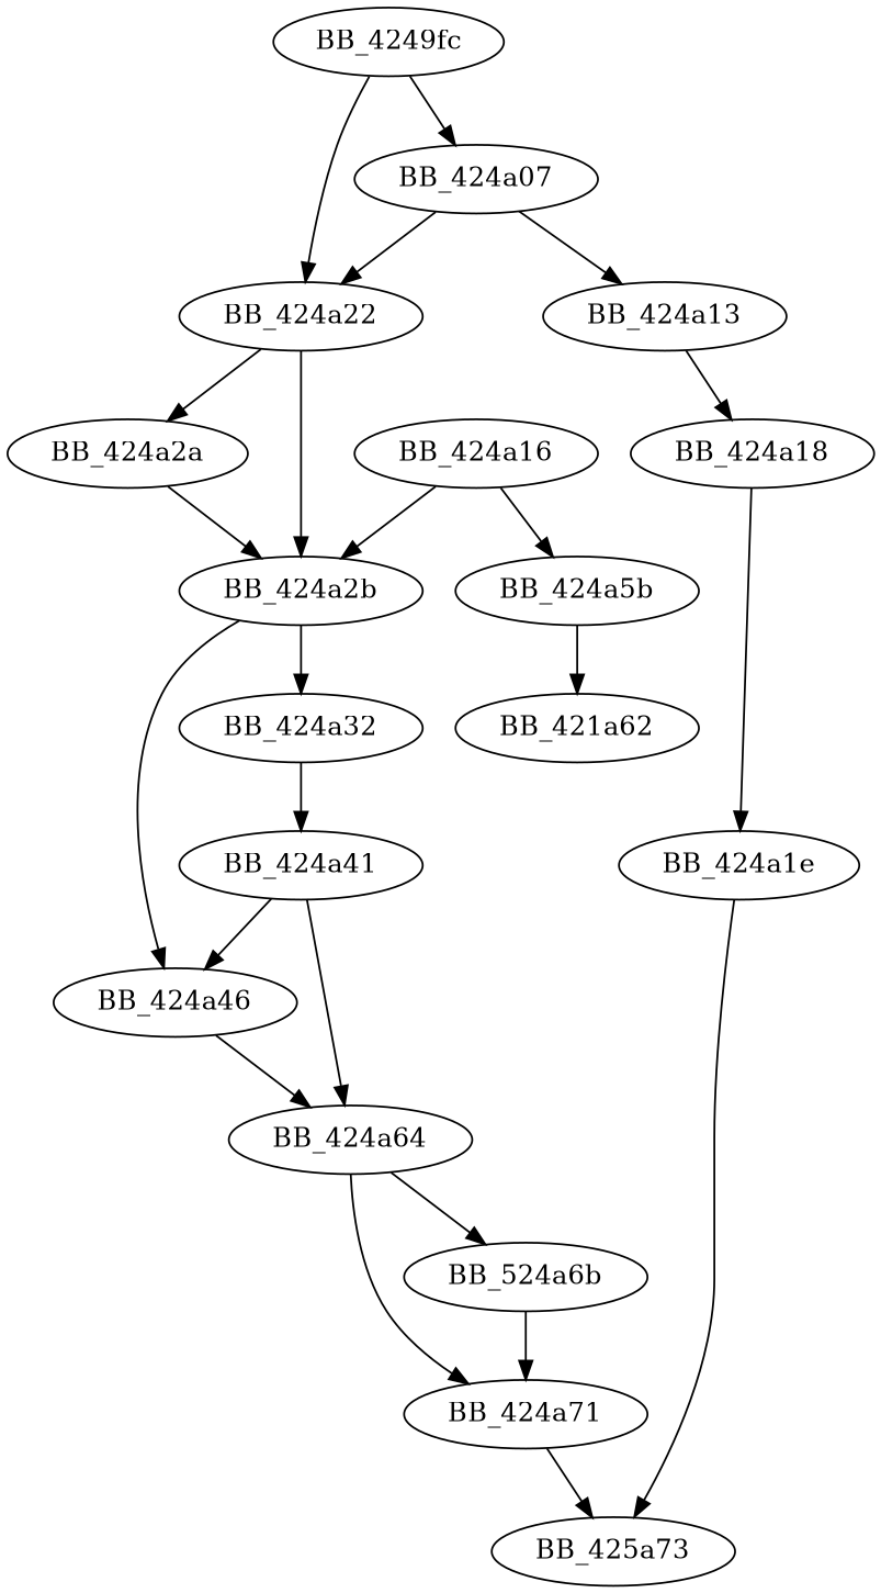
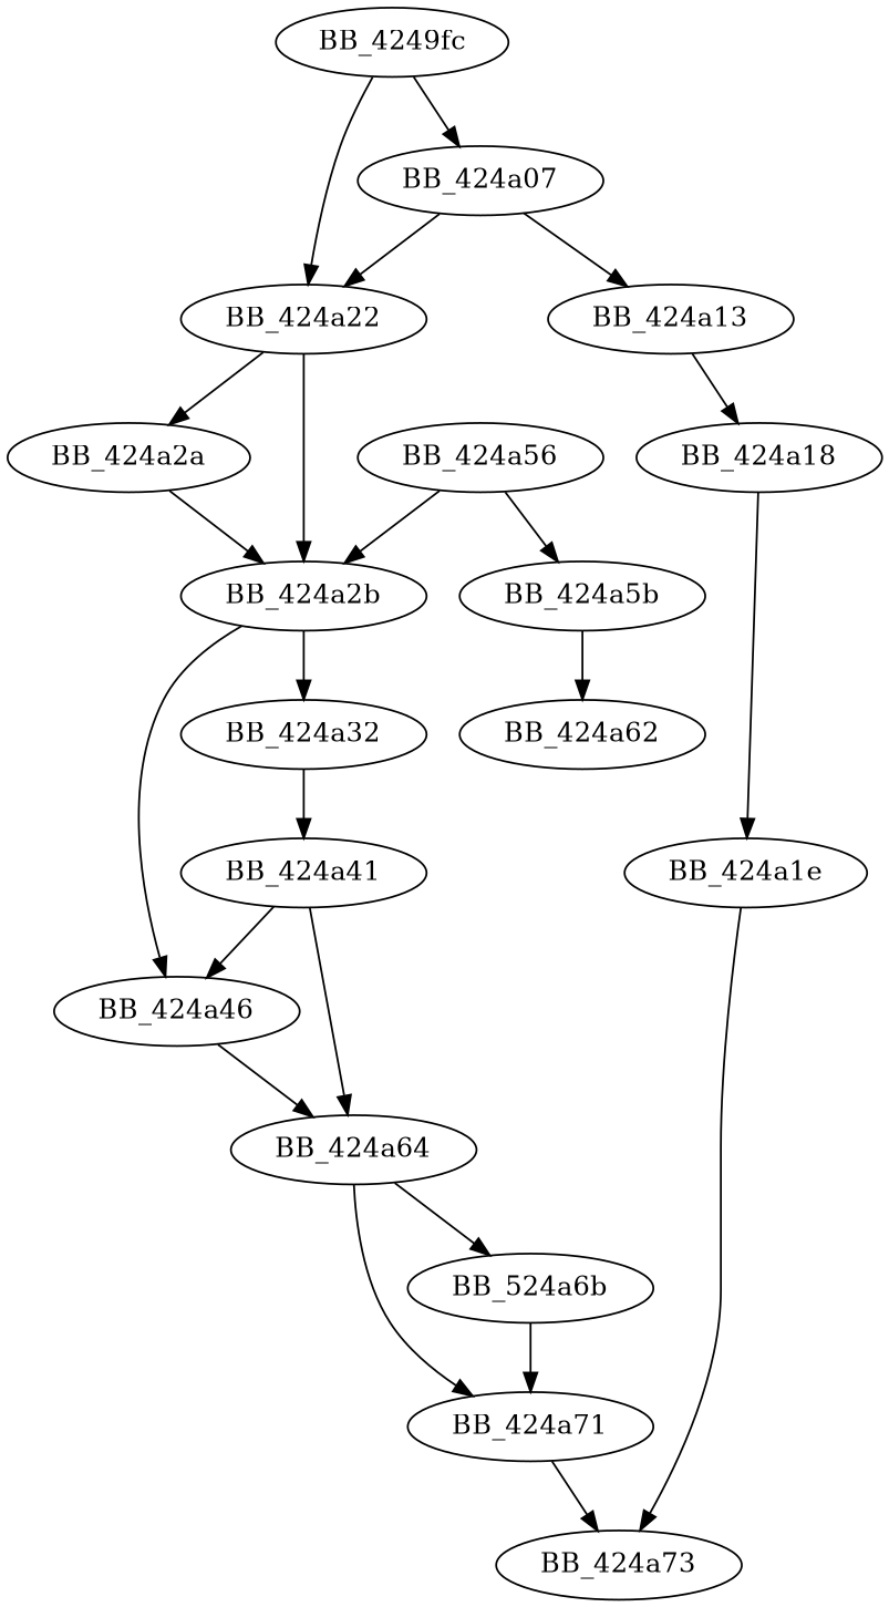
  digraph {
    BB_4249fc
    BB_424a07
    BB_424a22
    BB_424a13
    BB_424a2a
    BB_424a2b
    BB_424a18
    BB_424a32
    n9 [label=BB_424a46]
    BB_424a1e
-   BB_424a73 [label=BB_425a73]
+   BB_424a73
    BB_424a41
    BB_424a64
    BB_424a71
    n15 [label=BB_524a6b]
-   BB_424a56 [label=BB_424a16]
+   BB_424a56
    BB_424a5b
-   BB_424a62 [label=BB_421a62]
+   BB_424a62
    BB_4249fc -> BB_424a07
    BB_4249fc -> BB_424a22
    BB_424a07 -> BB_424a22
    BB_424a07 -> BB_424a13
    BB_424a22 -> BB_424a2a
    BB_424a22 -> BB_424a2b
    BB_424a13 -> BB_424a18
    BB_424a2a -> BB_424a2b
    BB_424a2b -> BB_424a32
    BB_424a2b -> n9
    BB_424a18 -> BB_424a1e
    BB_424a32 -> BB_424a41
    n9 -> BB_424a64
    BB_424a1e -> BB_424a73
    BB_424a41 -> n9
    BB_424a41 -> BB_424a64
    BB_424a64 -> BB_424a71
    BB_424a64 -> n15
    BB_424a71 -> BB_424a73
    n15 -> BB_424a71
    BB_424a56 -> BB_424a2b
    BB_424a56 -> BB_424a5b
    BB_424a5b -> BB_424a62
  }
